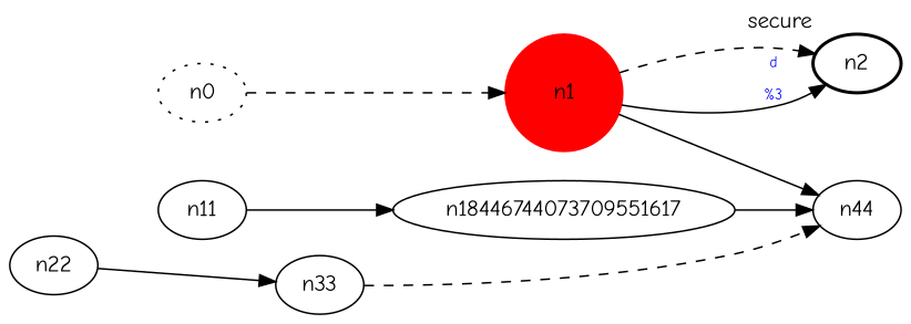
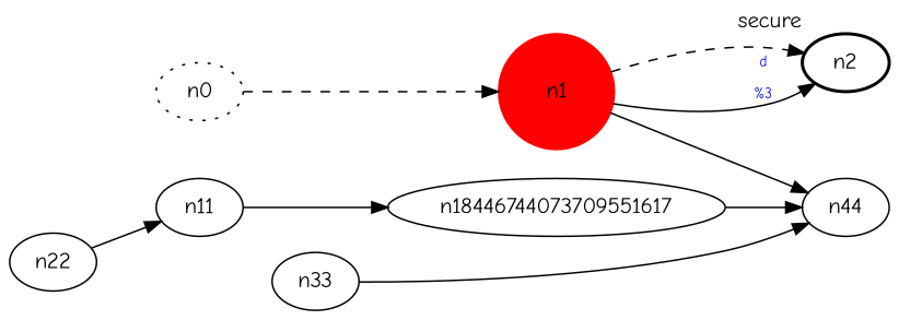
  digraph {
    fontcolor=blue
    fontname="Comic Neue"
    rankdir=LR
    node [fontname="Comic Neue"]
    edge [fontname="Comic Neue"]
    n0 [fillcolor="#123456" style=dotted]
    n1 [color=red height=1 style=filled width=1]
    n2 [style=bold xlabel=secure]
    n44
    n11
    n18446744073709551617
    n33
    n22
    n0 -> n1 [style=dashed]
    n1 -> n2 [style=dashed]
    n1 -> n2 [fontcolor=blue fontsize=9 label="d\n\l\G"]
    n1 -> n44
    n11 -> n18446744073709551617
    n18446744073709551617 -> n44
-   n33 -> n44 [style=dashed]
-   n22 -> n33
+   n33 -> n44
+   n22 -> n11
  }
